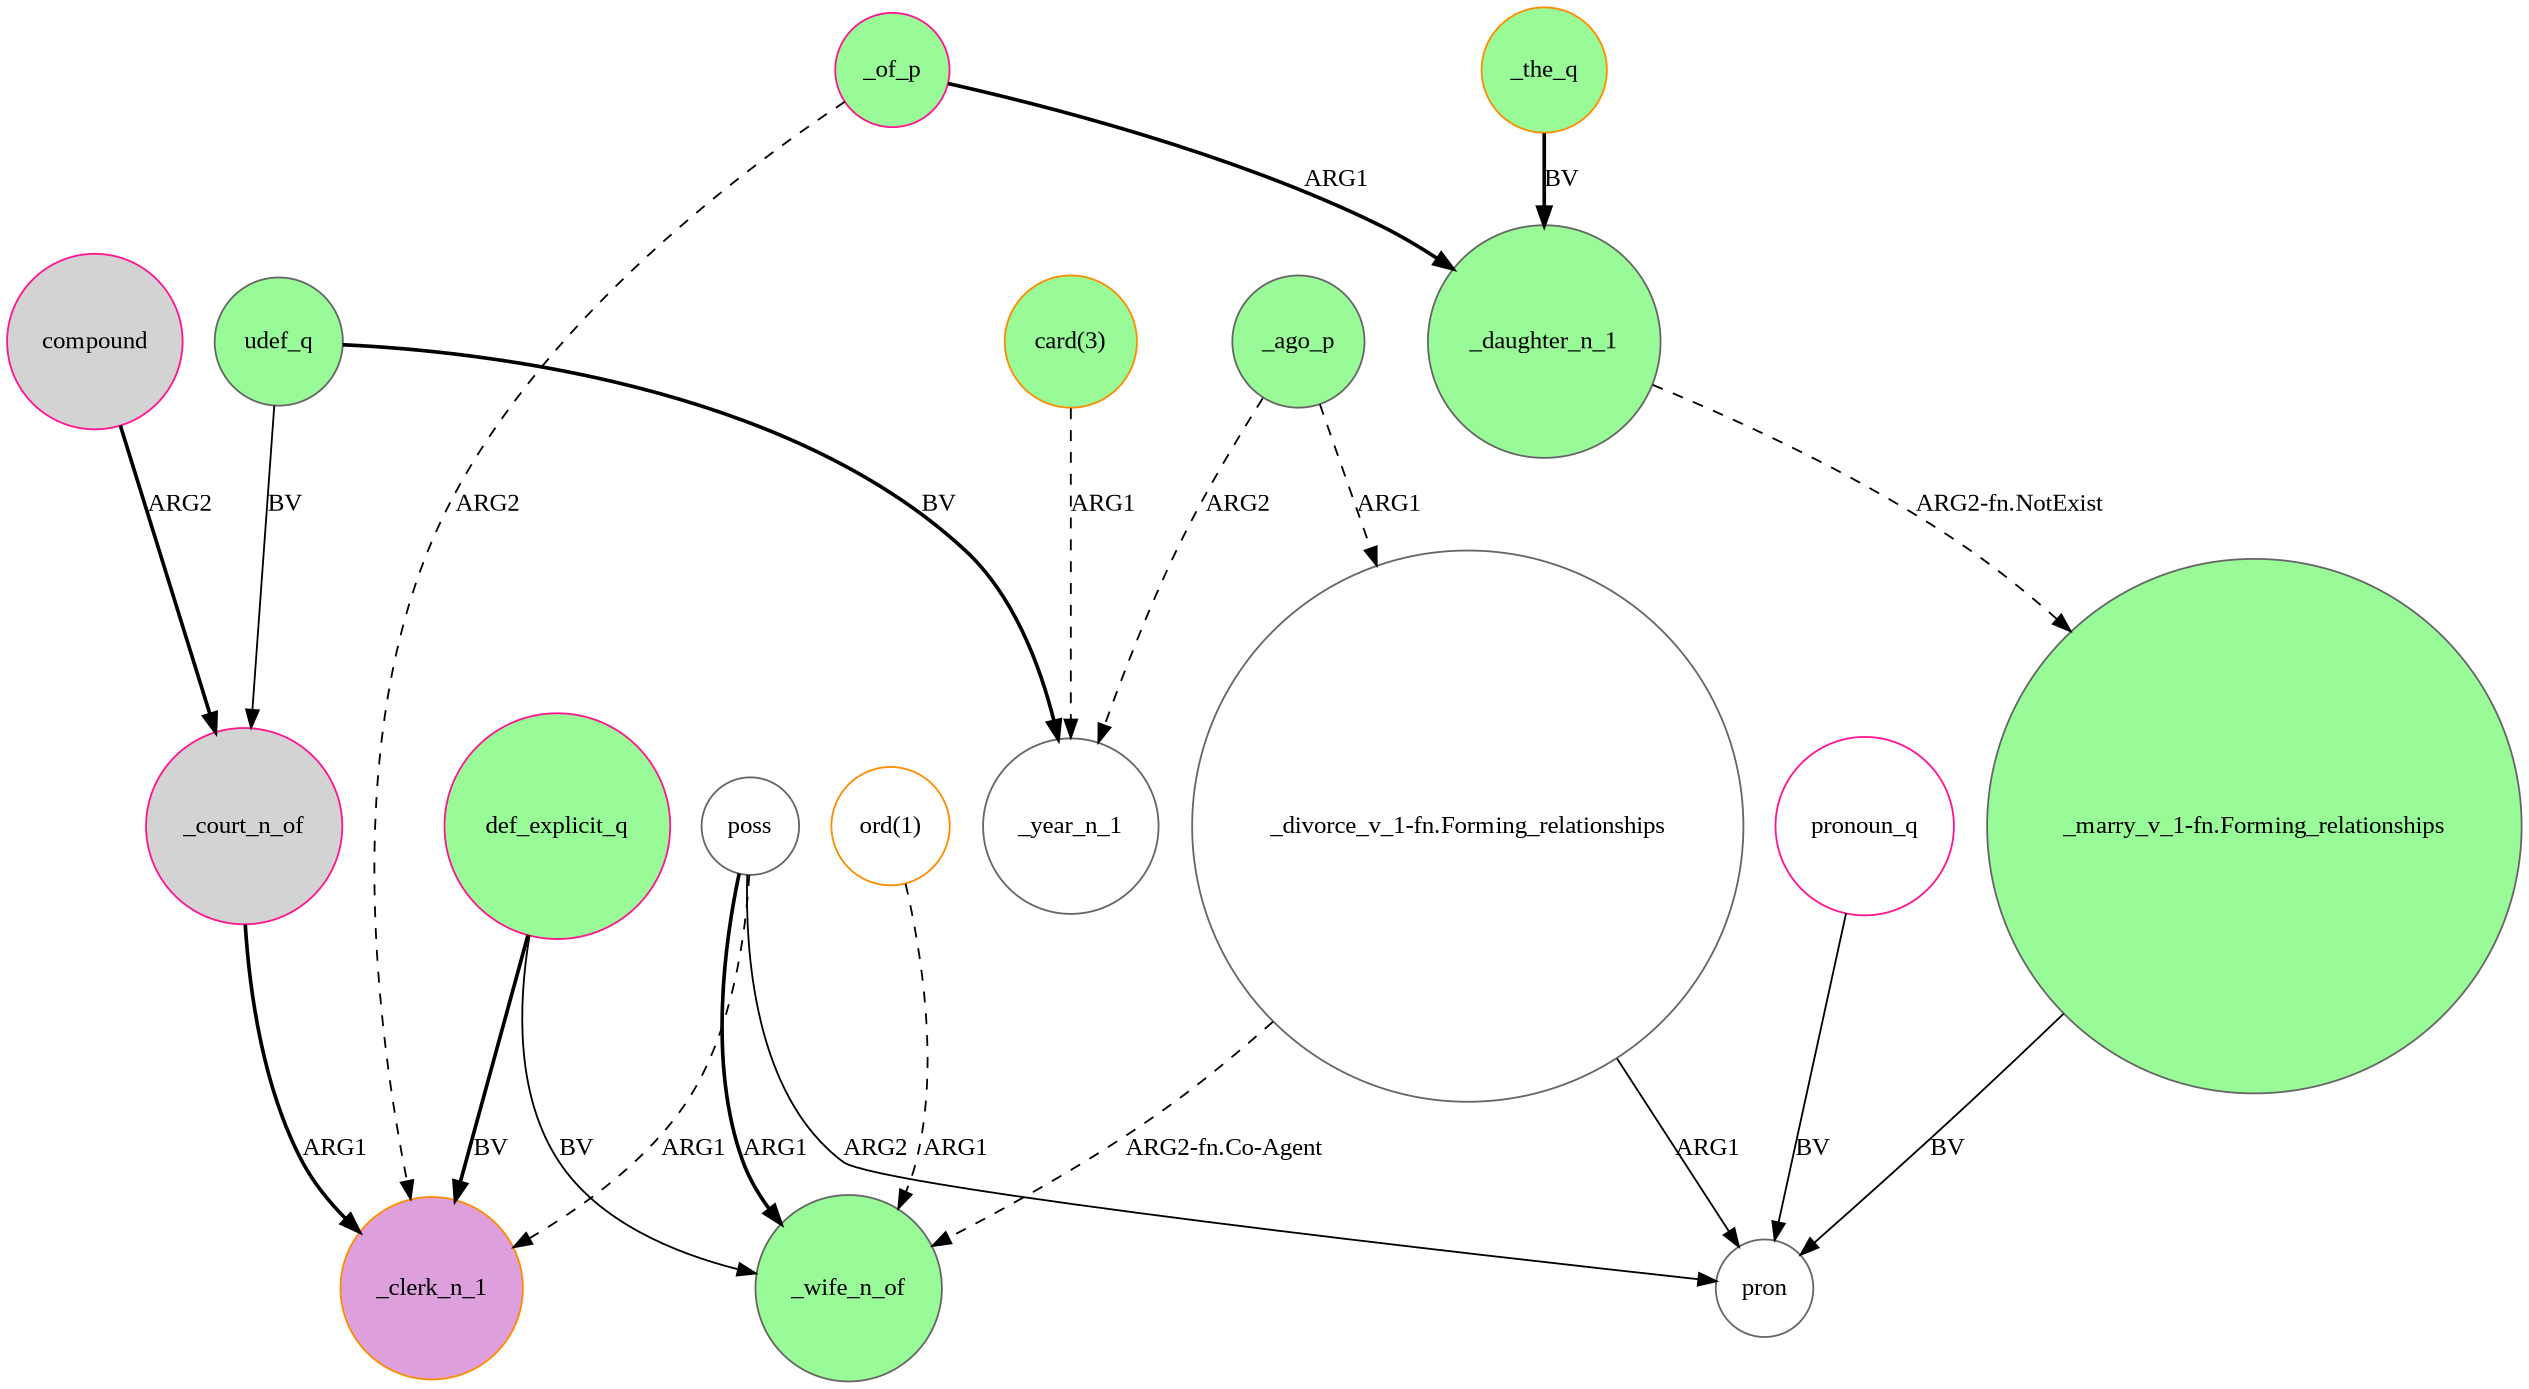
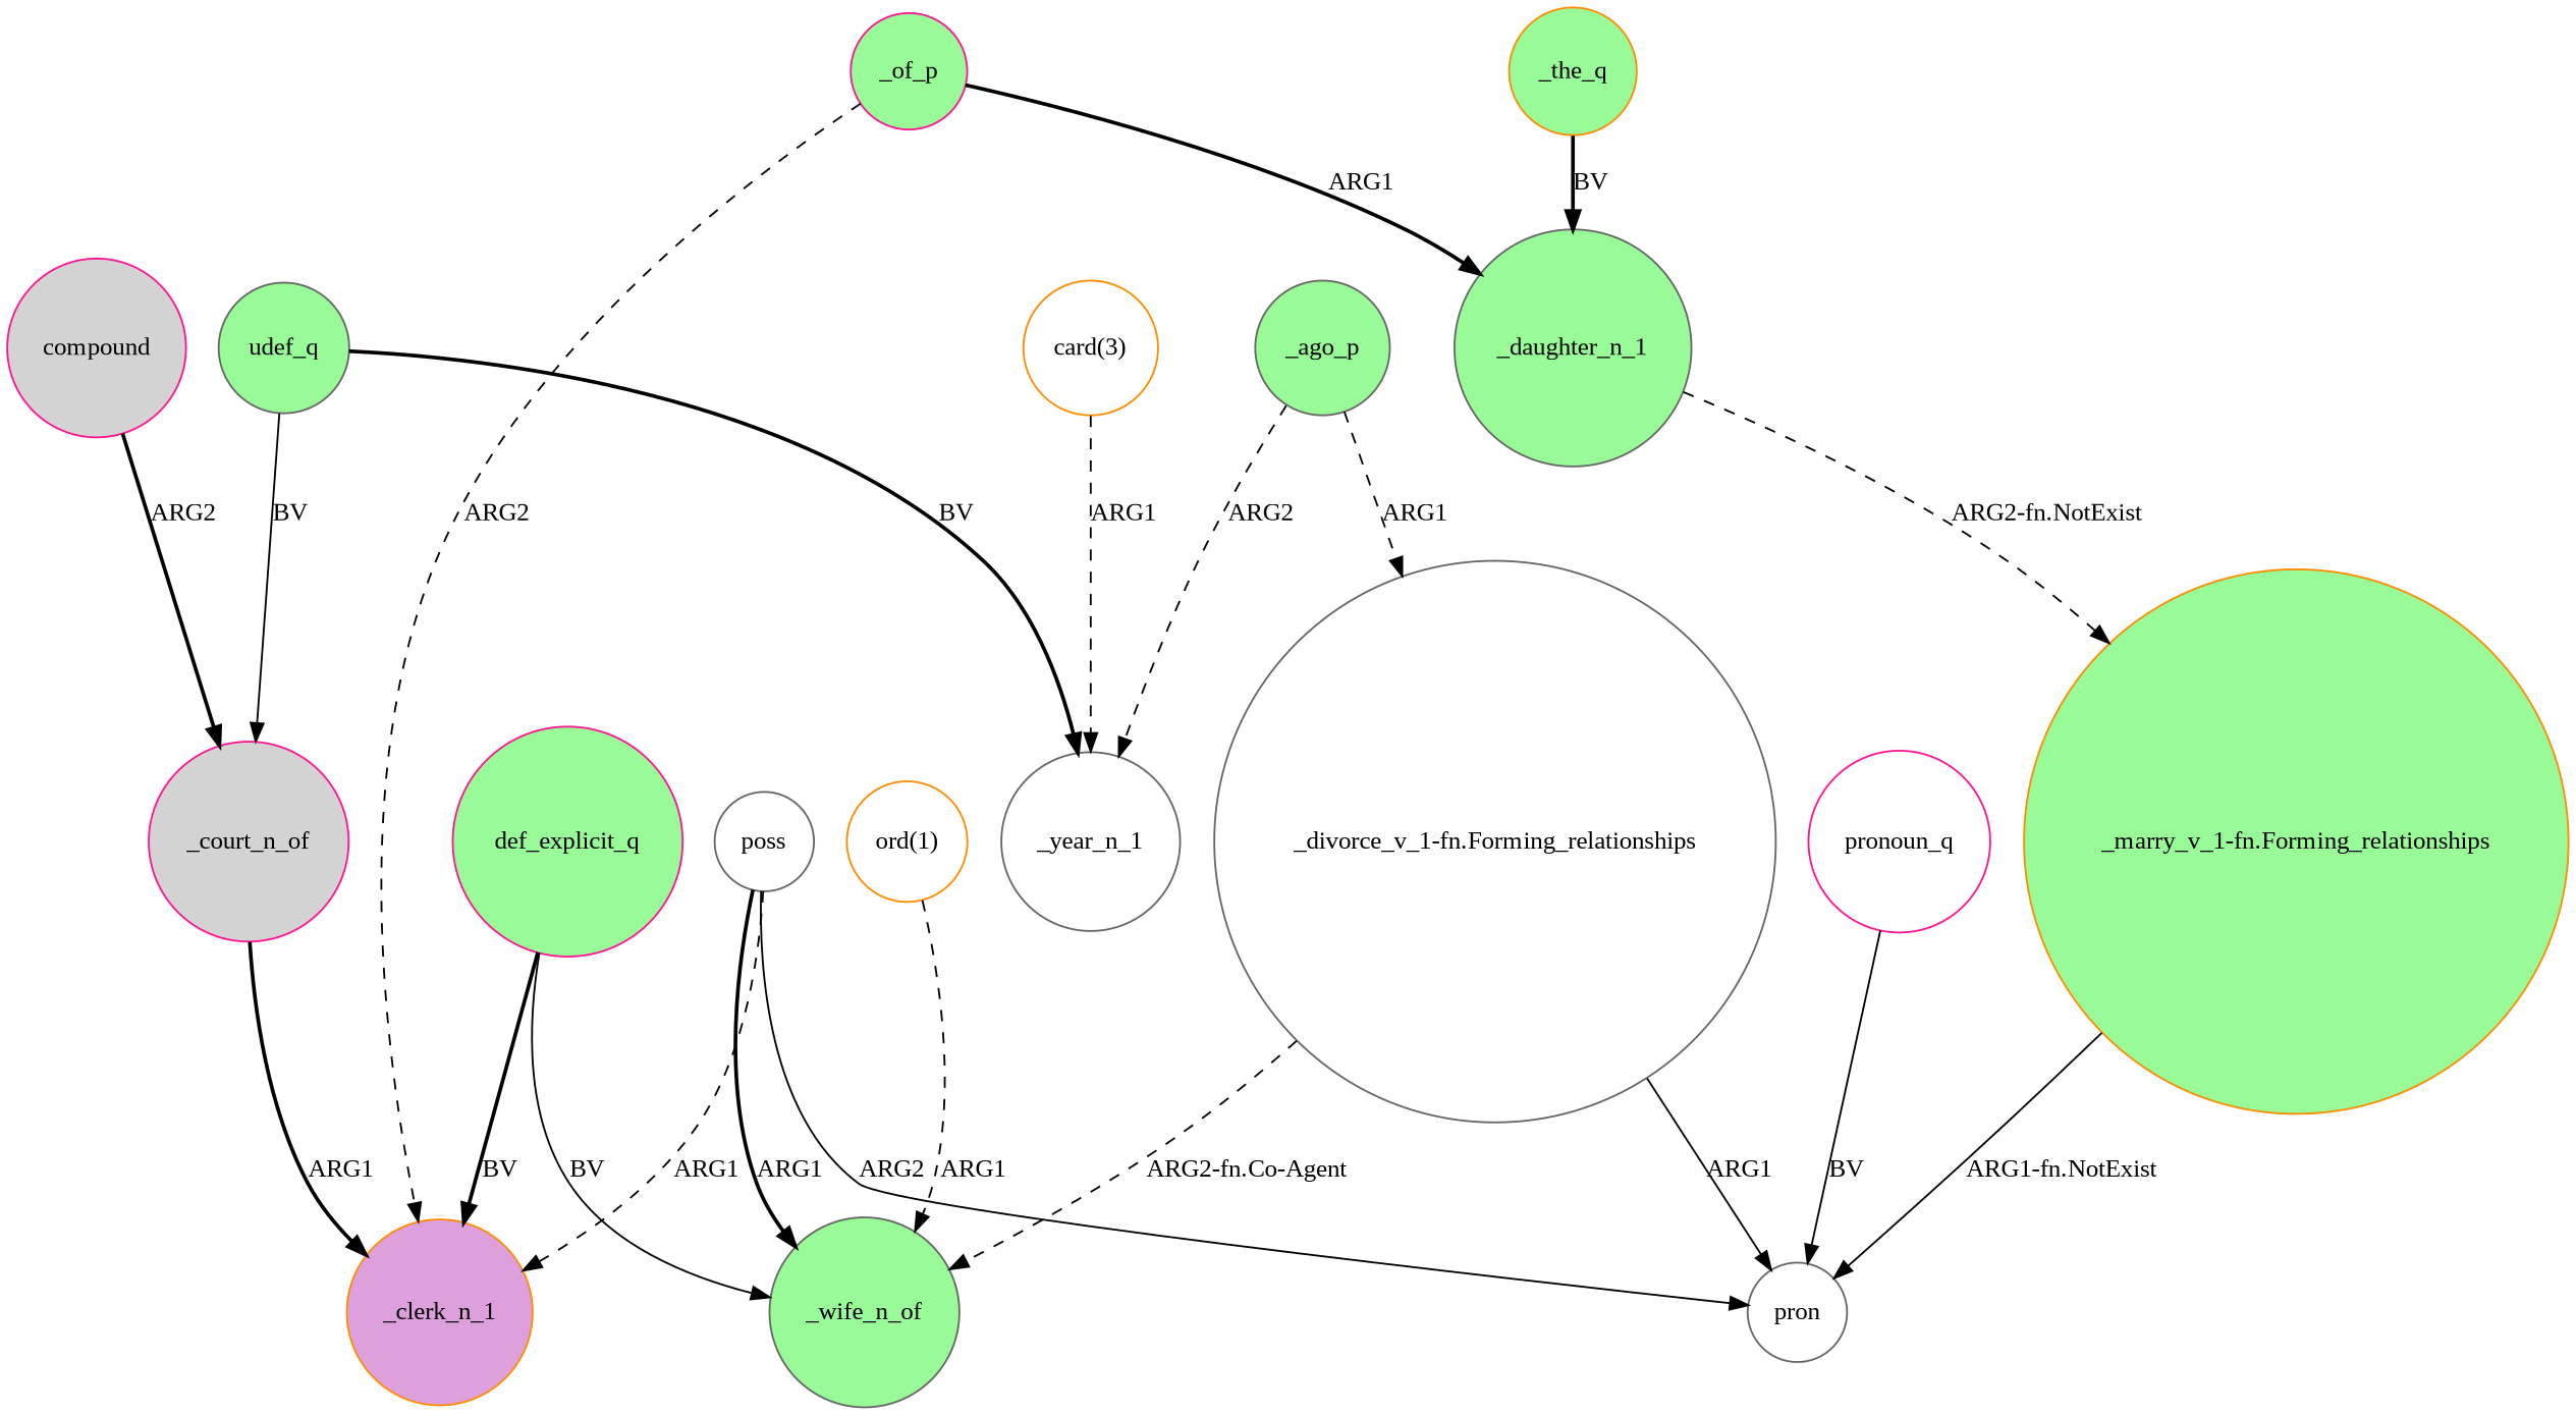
  digraph {
    fontname="Liberation Serif"
    node [color=gray40 fillcolor=palegreen fontname="Liberation Serif" shape=circle style=filled]
    edge [fontname="Liberation Serif" style=dashed]
    compound [color=deeppink fillcolor=lightgrey]
    _court_n_of [color=deeppink fillcolor=lightgrey]
    _clerk_n_1 [color=darkorange fillcolor=plum]
-   "_marry_v_1-fn.Forming_relationships"
+   "_marry_v_1-fn.Forming_relationships" [color=darkorange]
    pron [fillcolor=white]
    _daughter_n_1
    poss [fillcolor=white]
    _wife_n_of
    def_explicit_q [color=deeppink]
    udef_q
    _year_n_1 [fillcolor=white]
    _ago_p
    "_divorce_v_1-fn.Forming_relationships" [fillcolor=white]
    "ord(1)" [color=darkorange fillcolor=white]
    _of_p [color=deeppink]
    pronoun_q [color=deeppink fillcolor=white]
-   "card(3)" [color=darkorange]
+   "card(3)" [color=darkorange fillcolor=white]
    _the_q [color=darkorange]
    compound -> _court_n_of [label=ARG2 style=bold]
    _court_n_of -> _clerk_n_1 [label=ARG1 style=bold]
-   "_marry_v_1-fn.Forming_relationships" -> pron [label=BV style=solid]
+   "_marry_v_1-fn.Forming_relationships" -> pron [label="ARG1-fn.NotExist" style=solid]
    _daughter_n_1 -> "_marry_v_1-fn.Forming_relationships" [label="ARG2-fn.NotExist"]
    poss -> _clerk_n_1 [label=ARG1]
    poss -> pron [label=ARG2 style=solid]
    poss -> _wife_n_of [label=ARG1 style=bold]
    def_explicit_q -> _clerk_n_1 [label=BV style=bold]
    def_explicit_q -> _wife_n_of [label=BV style=solid]
    udef_q -> _court_n_of [label=BV style=solid]
    udef_q -> _year_n_1 [label=BV style=bold]
    _ago_p -> _year_n_1 [label=ARG2]
    _ago_p -> "_divorce_v_1-fn.Forming_relationships" [label=ARG1]
    "_divorce_v_1-fn.Forming_relationships" -> pron [label=ARG1 style=solid]
    "_divorce_v_1-fn.Forming_relationships" -> _wife_n_of [label="ARG2-fn.Co-Agent"]
    "ord(1)" -> _wife_n_of [label=ARG1]
    _of_p -> _clerk_n_1 [label=ARG2]
    _of_p -> _daughter_n_1 [label=ARG1 style=bold]
    pronoun_q -> pron [label=BV style=solid]
    "card(3)" -> _year_n_1 [label=ARG1]
    _the_q -> _daughter_n_1 [label=BV style=bold]
  }
